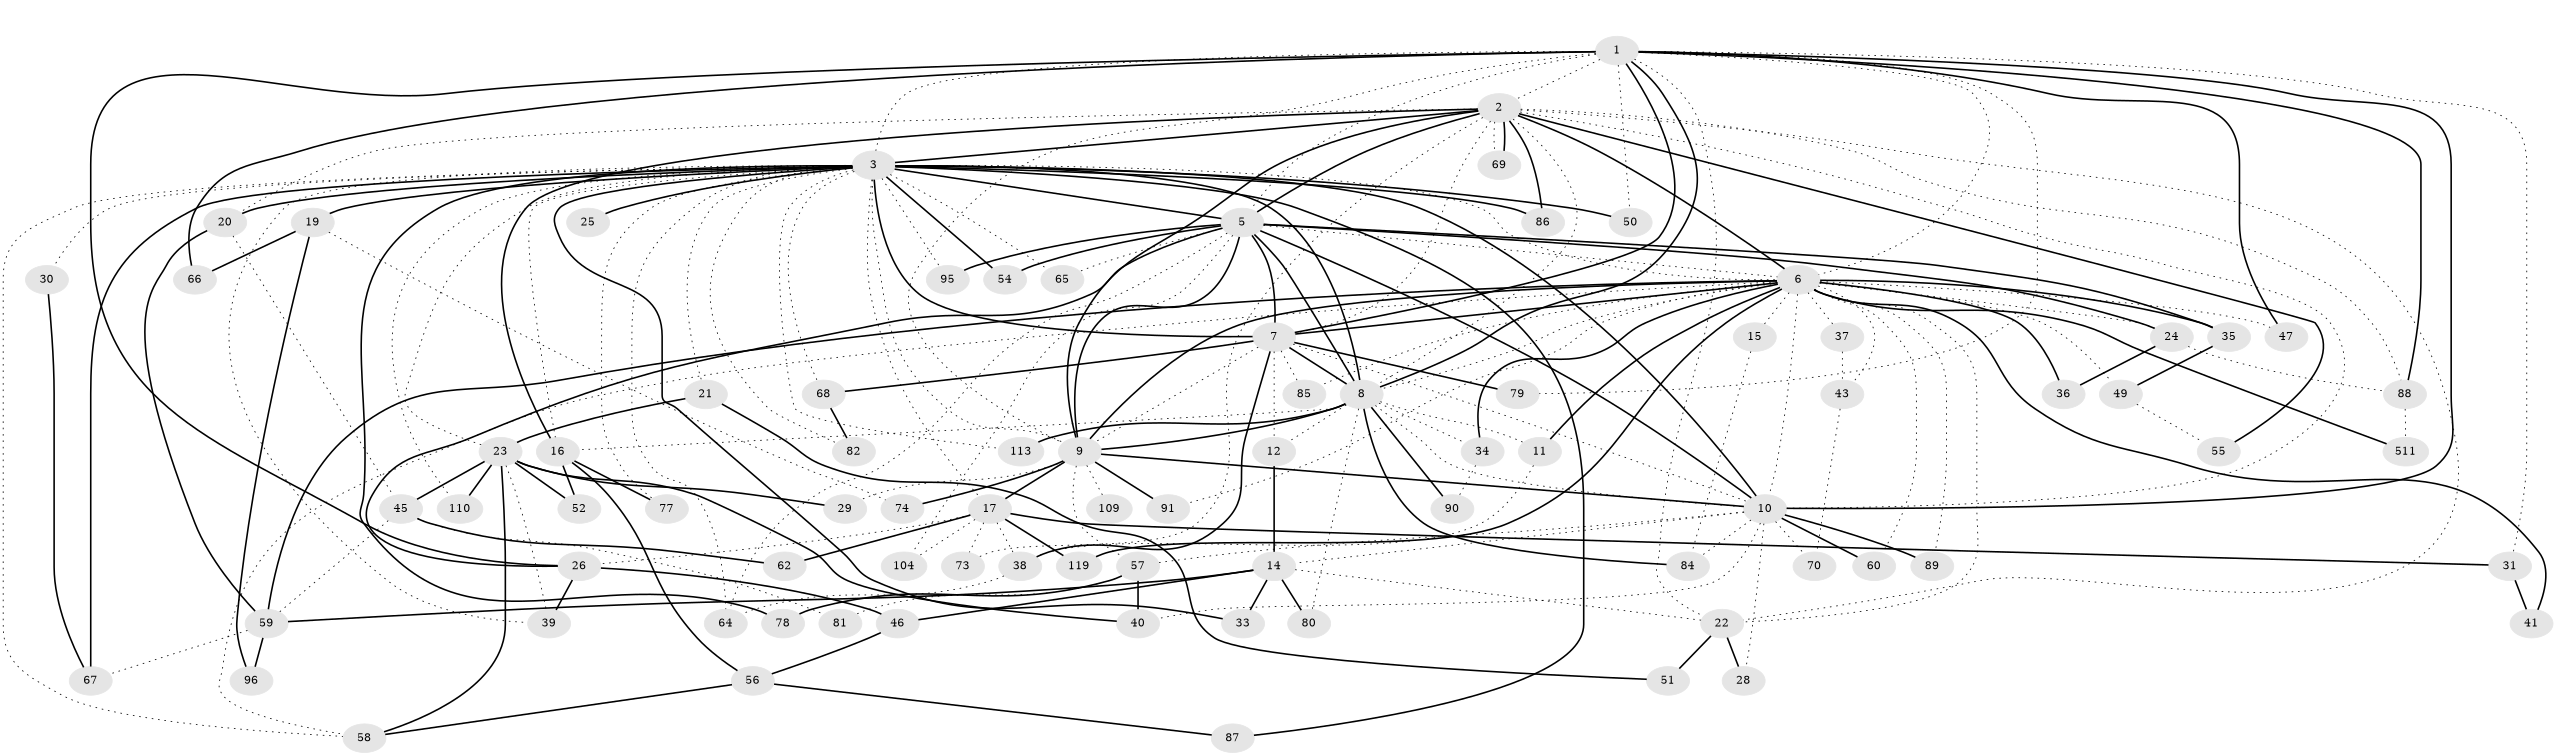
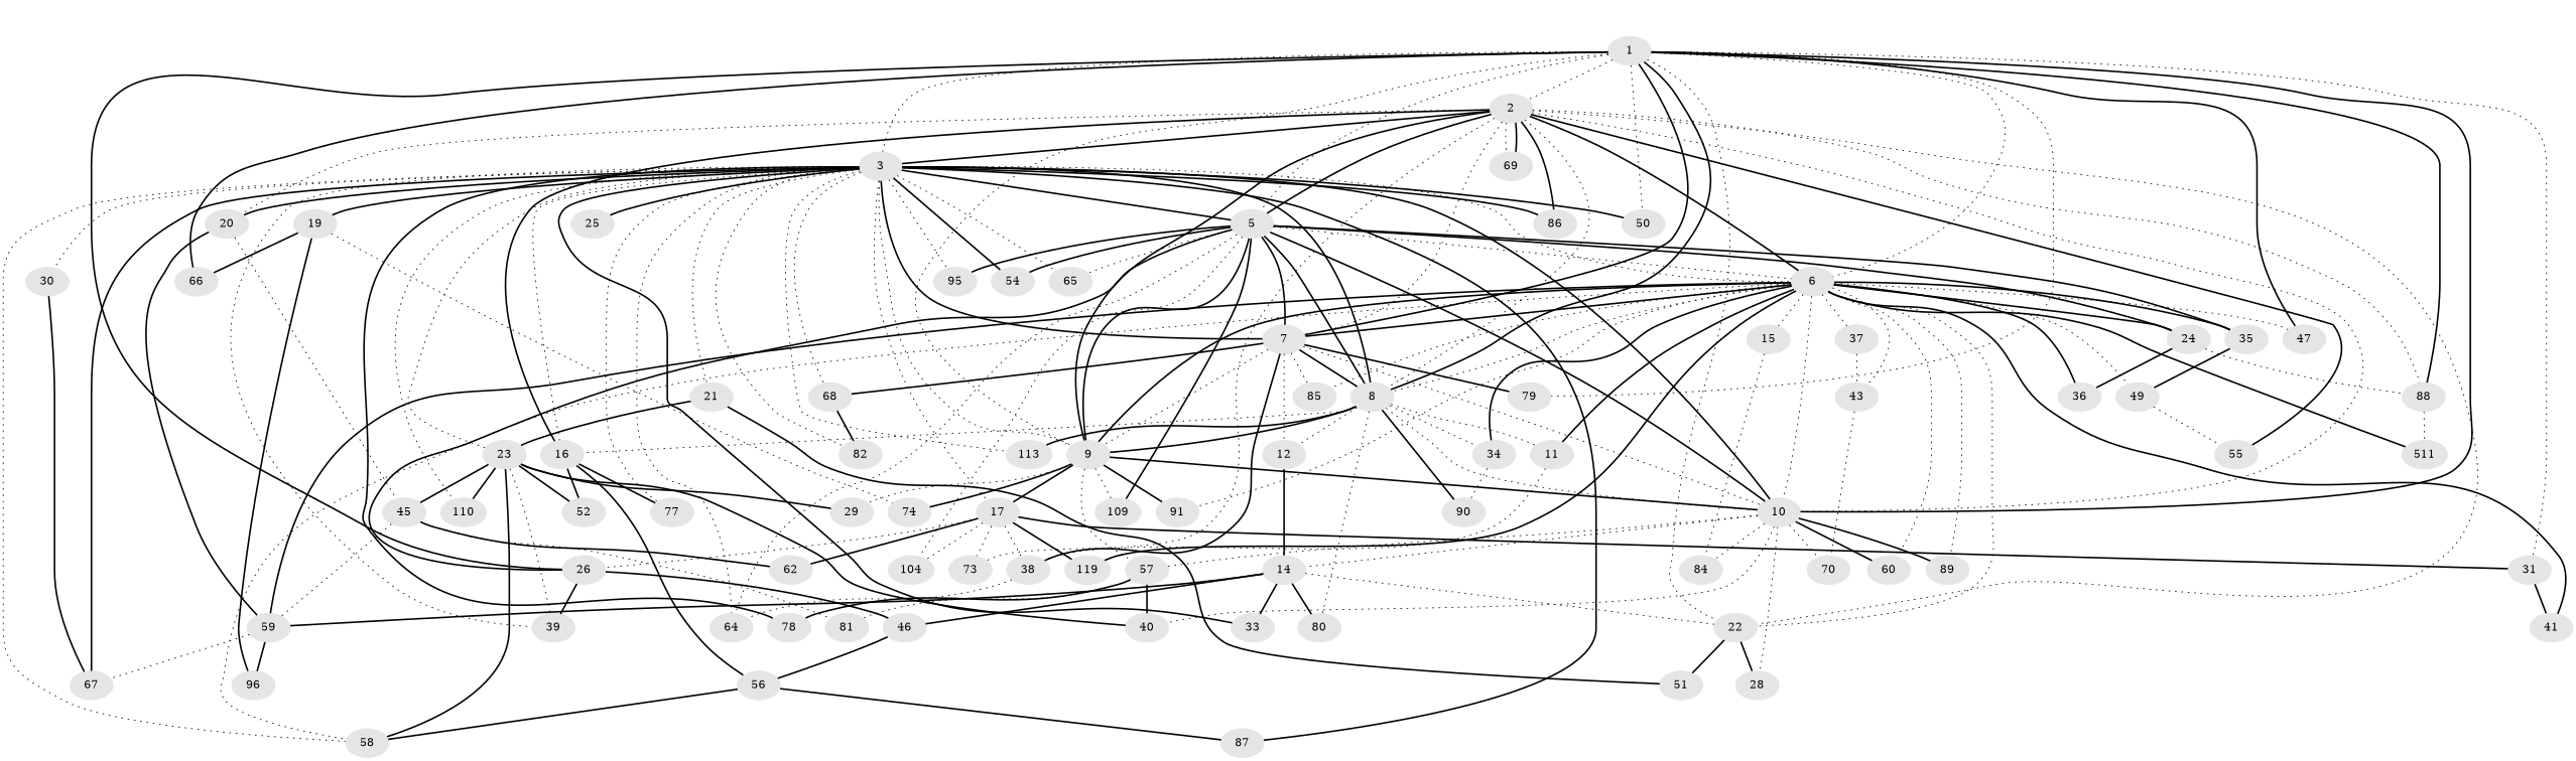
  graph {
    node [color=gray90 style=filled]
    edge [style=bold]
    2 [super="+112+114+118+42"]
    3 [super="+4+44+32+13+105+106+97"]
    5 [super="+57+83"]
    6
    7
    8 [super="+18+102+88"]
    9
    10
    22 [super="+53"]
    n10 [label=88]
    16
    20
    55
    69
    73
    86 [super="+99"]
    1
    26
    31
    47
    50
    66
    79
    17
    19
    21
    23
    25
    30
    33
    39 [super="+92"]
    54
    58 [super="+75"]
    64 [super="+71"]
    65
    67
    68
    77
    78
    82
    87
    95
    110
    113
    24 [super="+98"]
    35 [super="+101"]
    104
    109
    37
    11
    15
    34
    36
    41
    43
    49
    59 [super="+76+100+72"]
    60
    85
    89
    91
    n62 [label=511]
    119
    12
    38 [super="+93"]
    80
    84
    90
    n69 [label=57]
    29
    74 [super="+117"]
    14 [super="+61"]
    28
    40 [super="+63"]
    70
    51
    46
    52
    56 [super="+103"]
    45
    62
    96
    81
    2 -- 3 [weight=3]
    2 -- 5 [weight=2]
    2 -- 6
    2 -- 7 [style=dotted]
    2 -- 8 [style=dotted weight=2]
    2 -- 9
    2 -- 10 [style=dotted]
    2 -- 22 [style=dotted weight=2]
    2 -- n10 [style=dotted]
    2 -- 16
    2 -- 20 [style=dotted]
    2 -- 55
    2 -- 69 [style=dotted]
    2 -- 69
    2 -- 73 [style=dotted]
    2 -- 86
    3 -- 5 [weight=4]
    3 -- 6 [style=dotted weight=2]
    3 -- 7 [weight=3]
    3 -- 8 [weight=3]
    3 -- 9 [style=dotted weight=3]
    3 -- 10 [weight=3]
    3 -- 16 [style=dotted]
    3 -- 20
    3 -- 86 [weight=2]
    3 -- 50
    3 -- 17 [style=dotted]
    3 -- 19 [weight=2]
    3 -- 21 [style=dotted]
    3 -- 23 [style=dotted]
    3 -- 25
    3 -- 30 [style=dotted]
    3 -- 33
    3 -- 39 [style=dotted]
    3 -- 54
    3 -- 58 [style=dotted]
    3 -- 64 [style=dotted]
    3 -- 65 [style=dotted]
    3 -- 67
    3 -- 68 [style=dotted]
    3 -- 77 [style=dotted]
    3 -- 78
    3 -- 82 [style=dotted]
    3 -- 87
    3 -- 95 [style=dotted]
    3 -- 110 [style=dotted]
    3 -- 113 [style=dotted]
    5 -- 6 [style=dotted]
    5 -- 7
    5 -- 8 [weight=2]
    5 -- 9
    5 -- 10
    5 -- 26
    5 -- 54
    5 -- 64 [style=dotted]
    5 -- 65 [style=dotted]
    5 -- 95
    5 -- 24
    5 -- 35
    5 -- 104 [style=dotted]
+   5 -- 109
    6 -- 7
    6 -- 8 [style=dotted]
    6 -- 9
    6 -- 10 [style=dotted]
    6 -- 22 [style=dotted weight=2]
    6 -- 47 [style=dotted]
    6 -- 58 [style=dotted]
-   6 -- 24 [style=dotted]
+   6 -- 24
    6 -- 35 [weight=2]
    6 -- 37 [style=dotted]
    6 -- 11
    6 -- 15 [style=dotted]
    6 -- 34
    6 -- 36
    6 -- 41
    6 -- 43 [style=dotted]
    6 -- 49 [style=dotted]
    6 -- 59
    6 -- 60 [style=dotted]
    6 -- 85 [style=dotted]
    6 -- 89 [style=dotted]
    6 -- 91 [style=dotted]
    6 -- n62
    6 -- 119
    7 -- 8 [weight=2]
    7 -- 9 [style=dotted]
    7 -- 10 [style=dotted]
    7 -- 79
    7 -- 68
    7 -- 85 [style=dotted]
    7 -- 12 [style=dotted]
    7 -- 38
    8 -- 9
    8 -- 10 [style=dotted]
    8 -- 16 [style=dotted]
    8 -- 113
    8 -- 11 [style=dotted]
    8 -- 34 [style=dotted]
    8 -- 12 [style=dotted]
    8 -- 80 [style=dotted]
-   8 -- 84
    8 -- 90
    9 -- 10
    9 -- 17
    9 -- 109 [style=dotted]
    9 -- 91
    9 -- n69 [style=dotted]
    9 -- 29 [style=dotted]
    9 -- 74 [weight=2]
    10 -- 60
    10 -- 89
    10 -- 84 [style=dotted]
    10 -- n69 [style=dotted]
    10 -- 14 [style=dotted]
    10 -- 28 [style=dotted]
    10 -- 40 [style=dotted]
    10 -- 70 [style=dotted]
    22 -- 28
    22 -- 51
    n10 -- n62 [style=dotted]
    16 -- 77
    16 -- 52
    16 -- 56
    20 -- 59
    20 -- 45 [style=dotted]
    1 -- 2 [style=dotted weight=2]
    1 -- 3 [style=dotted weight=3]
    1 -- 5 [style=dotted]
    1 -- 6 [style=dotted]
    1 -- 7
    1 -- 8
    1 -- 9 [style=dotted]
    1 -- 10
    1 -- 22 [style=dotted]
    1 -- n10
    1 -- 26
    1 -- 31 [style=dotted]
    1 -- 47
    1 -- 50 [style=dotted]
    1 -- 66
    1 -- 79 [style=dotted]
    26 -- 39
    26 -- 46
    31 -- 41
    17 -- 73 [style=dotted]
    17 -- 26 [style=dotted]
    17 -- 31
    17 -- 104 [style=dotted]
    17 -- 119
    17 -- 38 [style=dotted]
    17 -- 62
    19 -- 66
    19 -- 74 [style=dotted]
    19 -- 96
    21 -- 23
    21 -- 51
    23 -- 39 [style=dotted]
    23 -- 58
    23 -- 110
    23 -- 29
    23 -- 40
    23 -- 52
    23 -- 45
    30 -- 67
    68 -- 82
    24 -- n10 [style=dotted]
    24 -- 36
    35 -- 49
    37 -- 43 [style=dotted]
    11 -- 38 [style=dotted]
    15 -- 84 [style=dotted]
    34 -- 90 [style=dotted]
    43 -- 70 [style=dotted]
    49 -- 55 [style=dotted]
    59 -- 67 [style=dotted]
    59 -- 96
    12 -- 14
    38 -- 64 [style=dotted]
    n69 -- 78
    n69 -- 40
    n69 -- 81 [style=dotted]
    14 -- 22 [style=dotted]
    14 -- 33
    14 -- 59
    14 -- 80
    14 -- 46
    46 -- 56
    56 -- 58
    56 -- 87
    45 -- 59 [style=dotted]
    45 -- 62
    45 -- 81 [style=dotted]
  }
